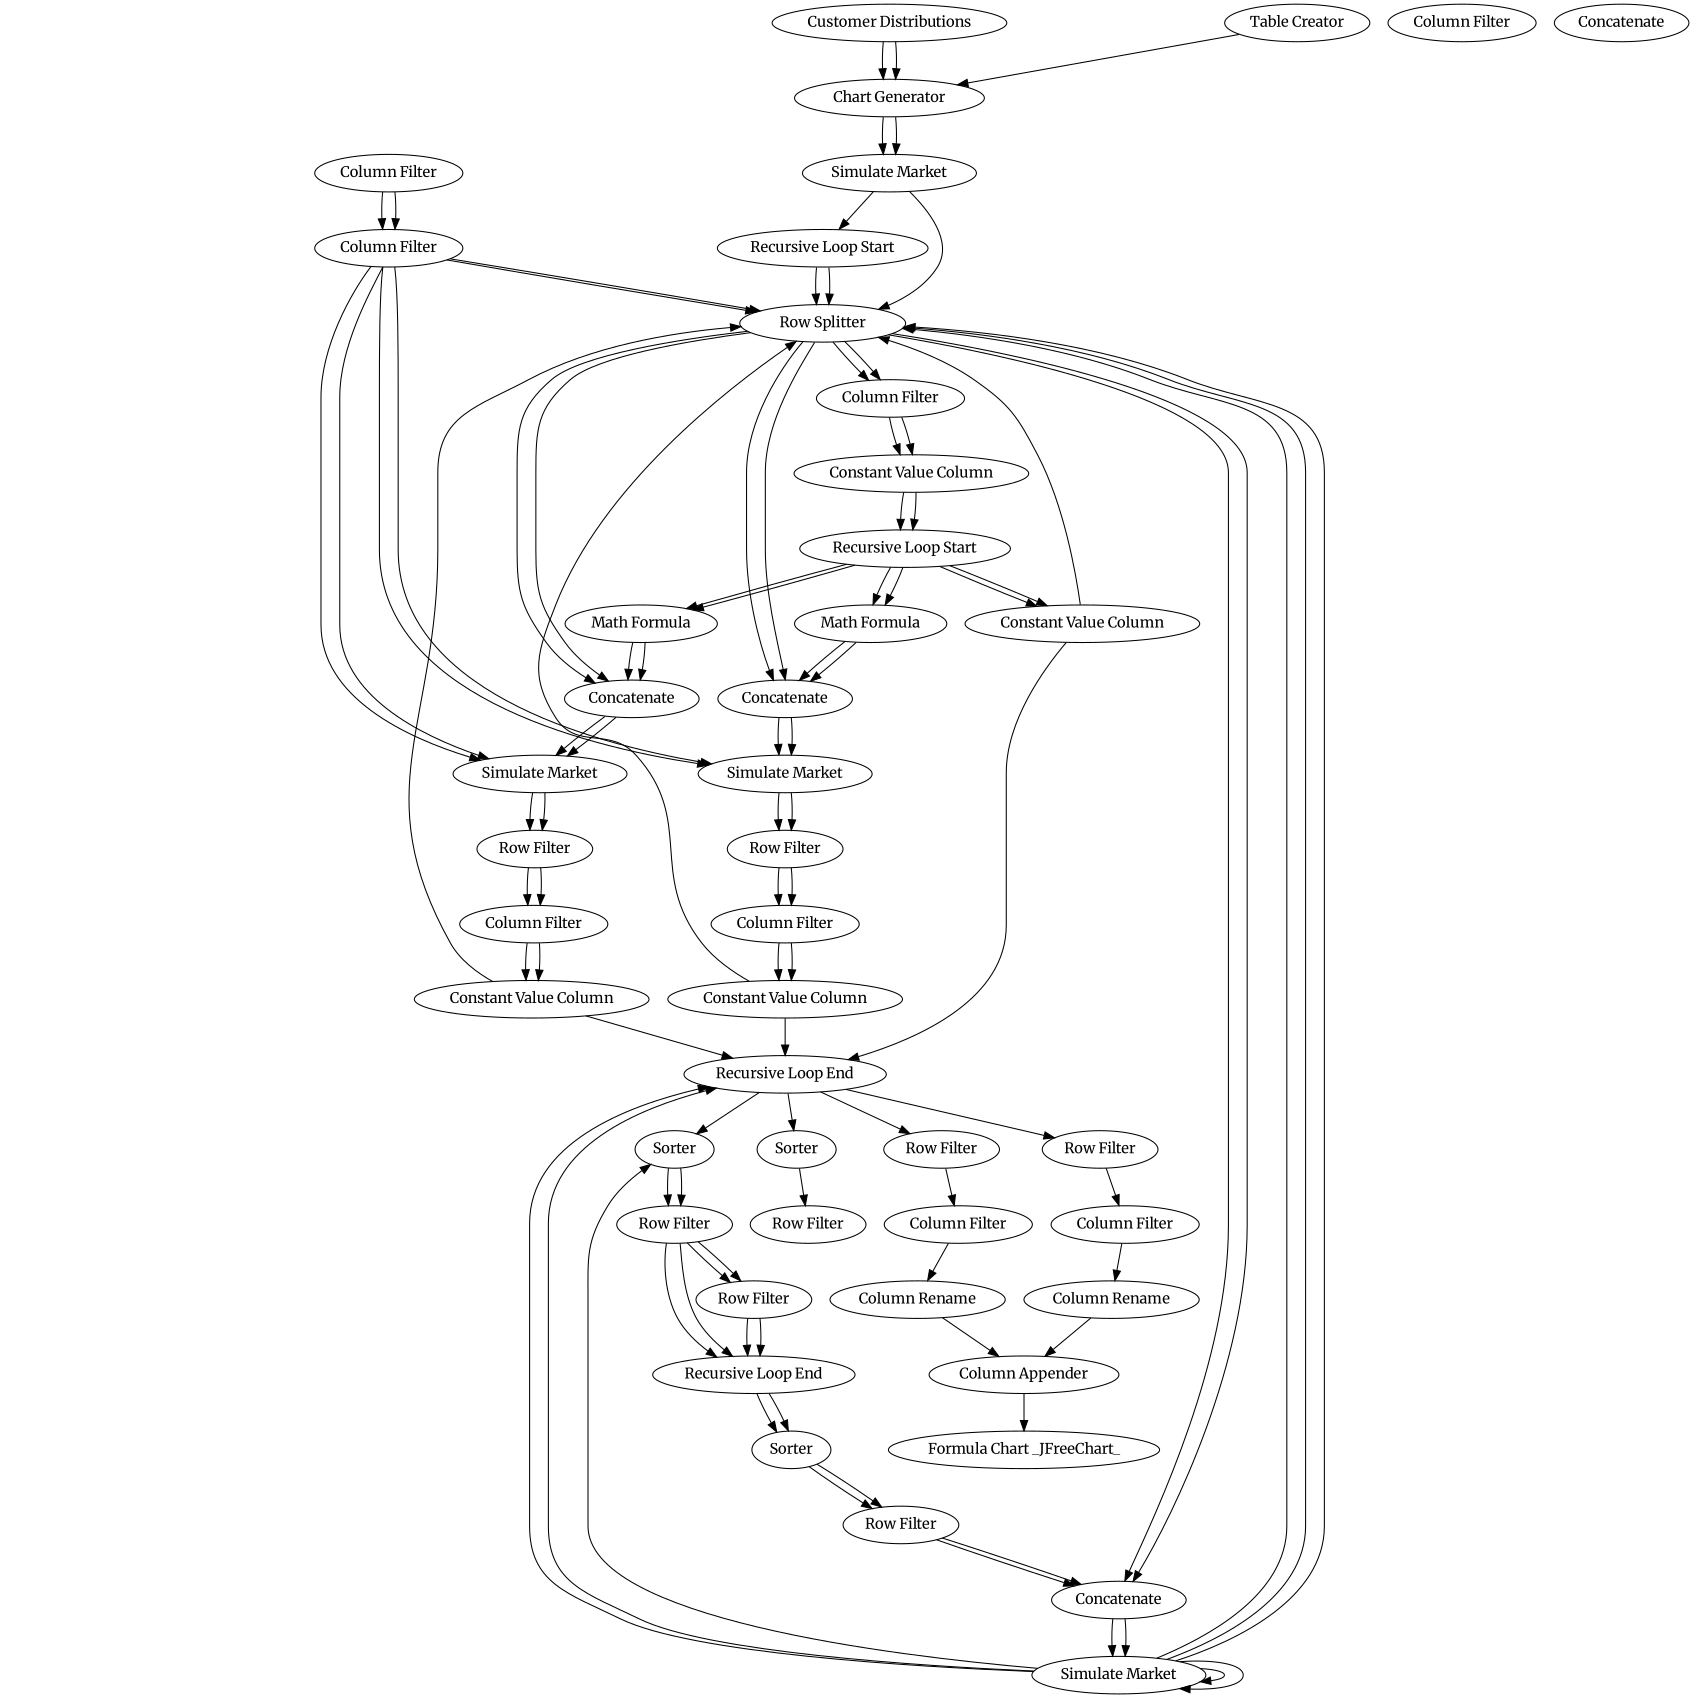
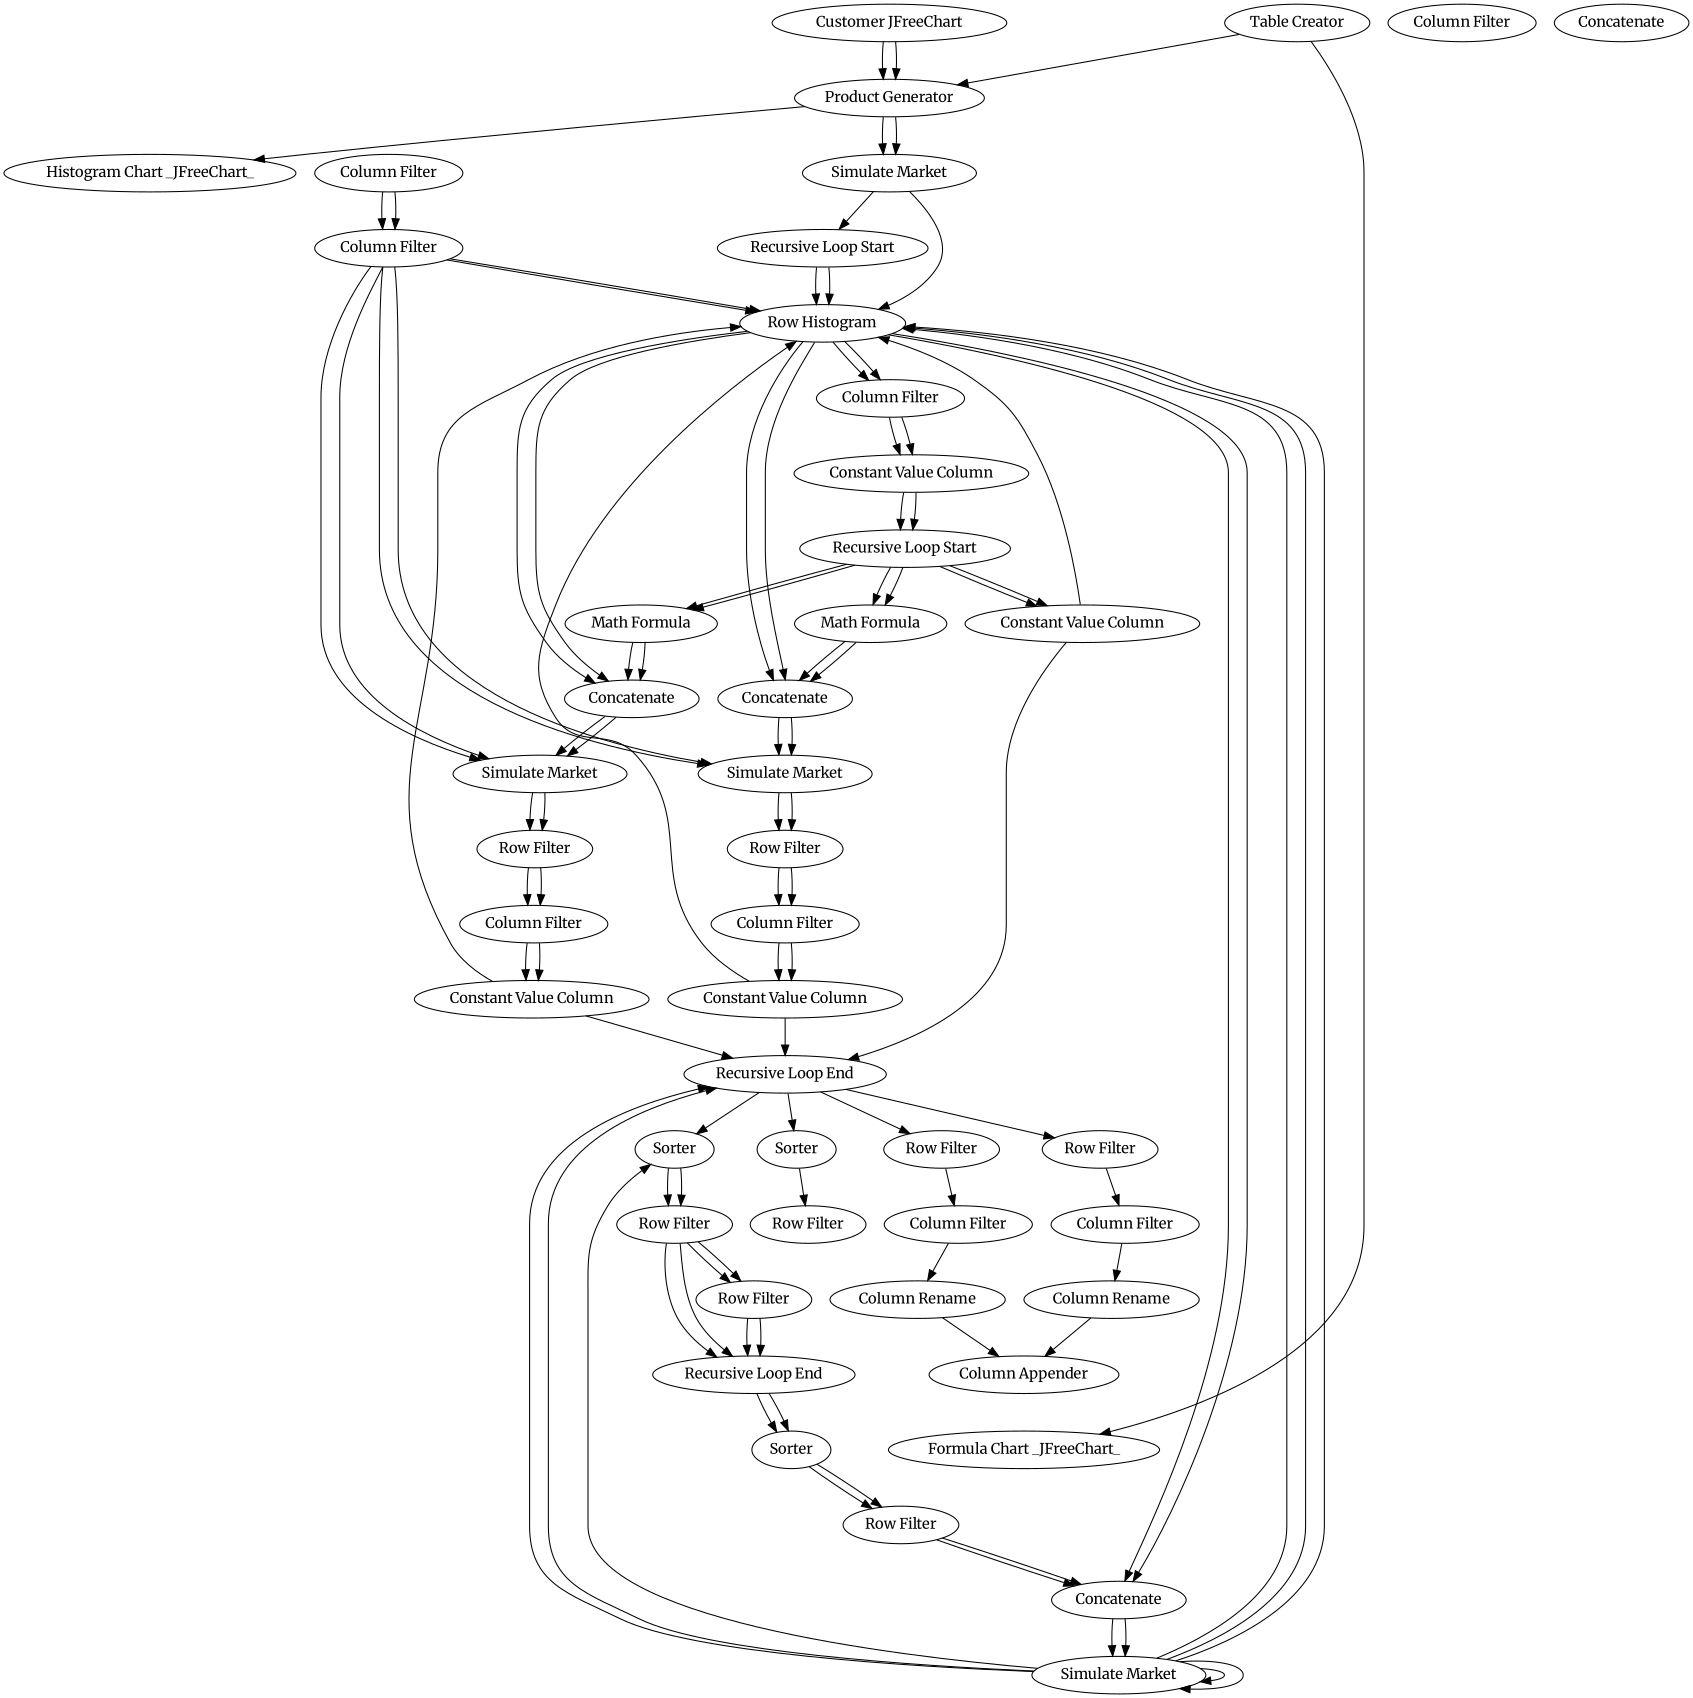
  digraph {
    fontname=Merriweather
    rankdir=TB
    node [fontname=Merriweather]
    edge [fontname=Merriweather]
+   n1 [label="Histogram Chart _JFreeChart_"]
    n2 [label="Simulate Market"]
-   n3 [label="Row Splitter"]
+   n3 [label="Row Histogram"]
    n4 [label="Recursive Loop Start"]
    n5 [label="Column Filter"]
    n6 [label=Concatenate]
    n7 [label=Concatenate]
    n8 [label=Concatenate]
    n9 [label="Table Creator"]
-   n10 [label="Chart Generator"]
-   n11 [label="Customer Distributions"]
+   n10 [label="Product Generator"]
+   n11 [label="Customer JFreeChart"]
    n12 [label="Constant Value Column"]
    n13 [label="Recursive Loop Start"]
    n14 [label="Math Formula"]
    n15 [label="Simulate Market"]
    n16 [label="Math Formula"]
    n17 [label="Simulate Market"]
    n18 [label="Constant Value Column"]
    n19 [label="Recursive Loop End"]
    n20 [label="Recursive Loop End"]
    n21 [label=Sorter]
    n22 [label="Row Filter"]
    n23 [label="Row Filter"]
    n24 [label="Column Filter"]
    n25 [label="Row Filter"]
    n26 [label="Column Filter"]
    n27 [label="Constant Value Column"]
    n28 [label="Constant Value Column"]
    n29 [label=Sorter]
    n30 [label=Sorter]
    n31 [label="Row Filter"]
    n32 [label="Row Filter"]
    n33 [label="Row Filter"]
    n34 [label="Row Filter"]
    n35 [label="Simulate Market"]
    n36 [label="Column Filter"]
    n37 [label="Column Filter"]
    n38 [label="Column Filter"]
    n39 [label=Concatenate]
    n40 [label="Row Filter"]
    n41 [label="Column Filter"]
    n42 [label="Column Filter"]
    n43 [label="Column Rename"]
    n44 [label="Column Rename"]
    n45 [label="Column Appender"]
    n46 [label="Formula Chart _JFreeChart_"]
    n2 -> n3
    n2 -> n4
    n3 -> n5
    n3 -> n5
    n3 -> n6
    n3 -> n6
    n3 -> n7
    n3 -> n7
    n3 -> n8
    n3 -> n8
    n4 -> n3
    n4 -> n3
    n5 -> n12
    n5 -> n12
    n6 -> n15
    n6 -> n15
    n7 -> n17
    n7 -> n17
    n8 -> n35
    n8 -> n35
    n9 -> n10
+   n10 -> n1
    n10 -> n2
    n10 -> n2
    n11 -> n10
    n11 -> n10
    n12 -> n13
    n12 -> n13
    n13 -> n14
    n13 -> n14
    n13 -> n16
    n13 -> n16
    n13 -> n18
    n13 -> n18
    n14 -> n6
    n14 -> n6
    n15 -> n23
    n15 -> n23
    n16 -> n7
    n16 -> n7
    n17 -> n25
    n17 -> n25
    n18 -> n3
    n18 -> n19
    n19 -> n29
    n19 -> n30
    n19 -> n31
    n19 -> n32
    n20 -> n21
    n20 -> n21
    n21 -> n22
    n21 -> n22
    n22 -> n8
    n22 -> n8
    n23 -> n24
    n23 -> n24
    n24 -> n27
    n24 -> n27
    n25 -> n26
    n25 -> n26
    n26 -> n28
    n26 -> n28
    n27 -> n3
    n27 -> n19
    n28 -> n3
    n28 -> n19
    n29 -> n33
    n29 -> n33
    n30 -> n40
    n31 -> n41
    n32 -> n42
    n33 -> n20
    n33 -> n20
    n33 -> n34
    n33 -> n34
    n34 -> n20
    n34 -> n20
    n35 -> n3
    n35 -> n3
    n35 -> n3
    n35 -> n19
    n35 -> n19
    n35 -> n29
    n35 -> n35
    n35 -> n35
    n36 -> n37
    n36 -> n37
    n37 -> n3
    n37 -> n3
    n37 -> n15
    n37 -> n15
    n37 -> n17
    n37 -> n17
    n41 -> n43
    n42 -> n44
    n43 -> n45
    n44 -> n45
-   n45 -> n46
+   n9 -> n46
  }
